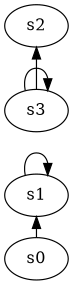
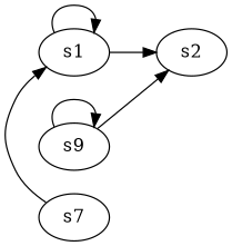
  digraph {
    rankdir=LR
    node [player=1]
    edge [constraint="time % 2 == 0"]
    s1
-   s0 [player=0]
+   s0 [player=0 label=s7]
    s2 [player=0]
-   s3
+   s3 [label=s9]
    s1 -> s1
+   s1 -> s2 [constraint=""]
    s0 -> s1 [constraint="time % 5 == 0"]
    s3 -> s2
    s3 -> s3 [constraint="time % 3 == 0"]
  }
